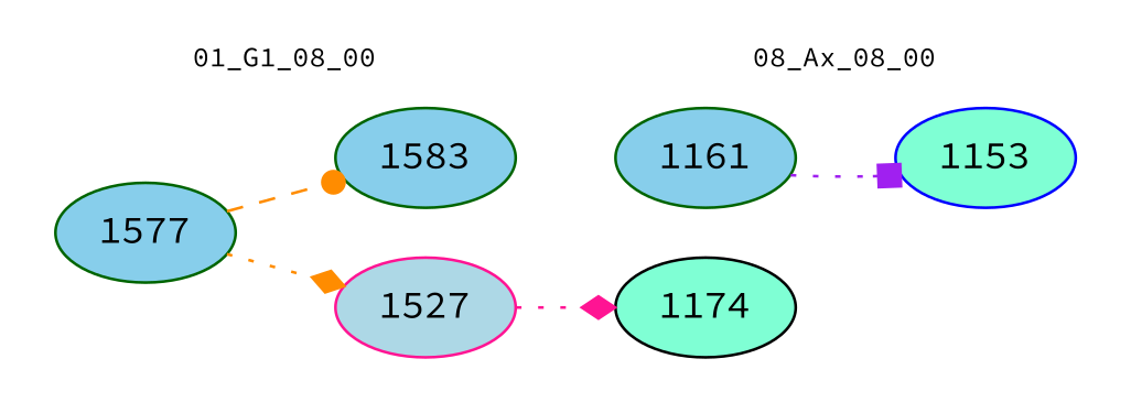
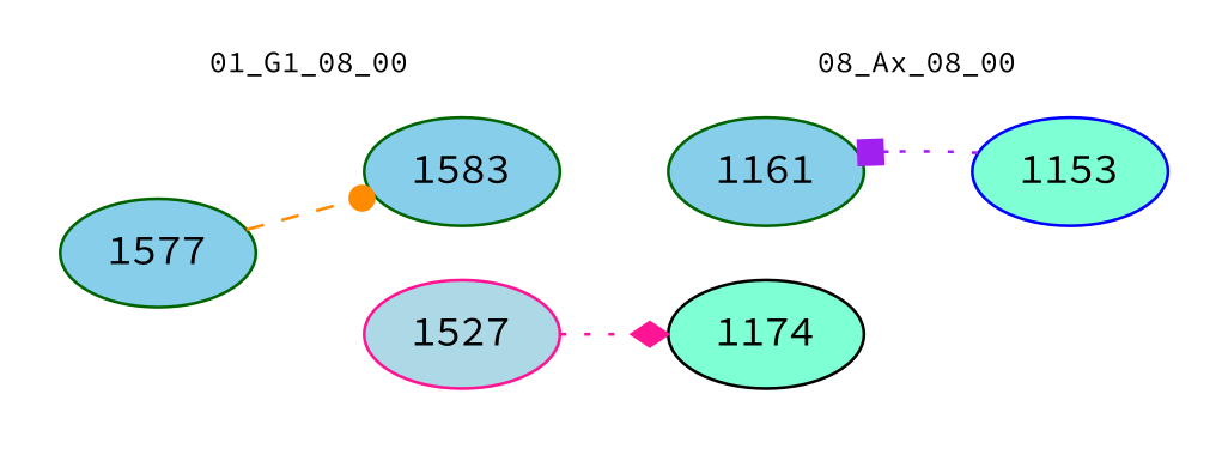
  digraph {
    fontname="Source Code Pro"
    rankdir=LR
    node [color=darkgreen fillcolor=skyblue fontname="Source Code Pro" style=filled]
    edge [arrowhead=diamond color=darkorange fontname="Source Code Pro" style=dotted]
    n1 [label=1161]
    n2 [color=blue fillcolor=aquamarine label=1153]
    n3 [color=black fillcolor=aquamarine label=1174]
    n4 [label=1577]
    n5 [color=deeppink fillcolor=lightblue label=1527]
    n6 [label=1583]
    subgraph cluster_1 {
      color=white
      fontsize=10
      label="08_Ax_08_00"
      n1
      n2
      n3
    }
    subgraph cluster_2 {
      color=white
      fontsize=10
      label="01_G1_08_00"
      n4
      n5
      n6
    }
-   n1 -> n2 [arrowhead=box color=purple]
-   n4 -> n5
+   n2 -> n1 [arrowhead=box color=purple]
    n4 -> n6 [arrowhead=dot style=dashed]
    n5 -> n3 [color=deeppink]
  }
